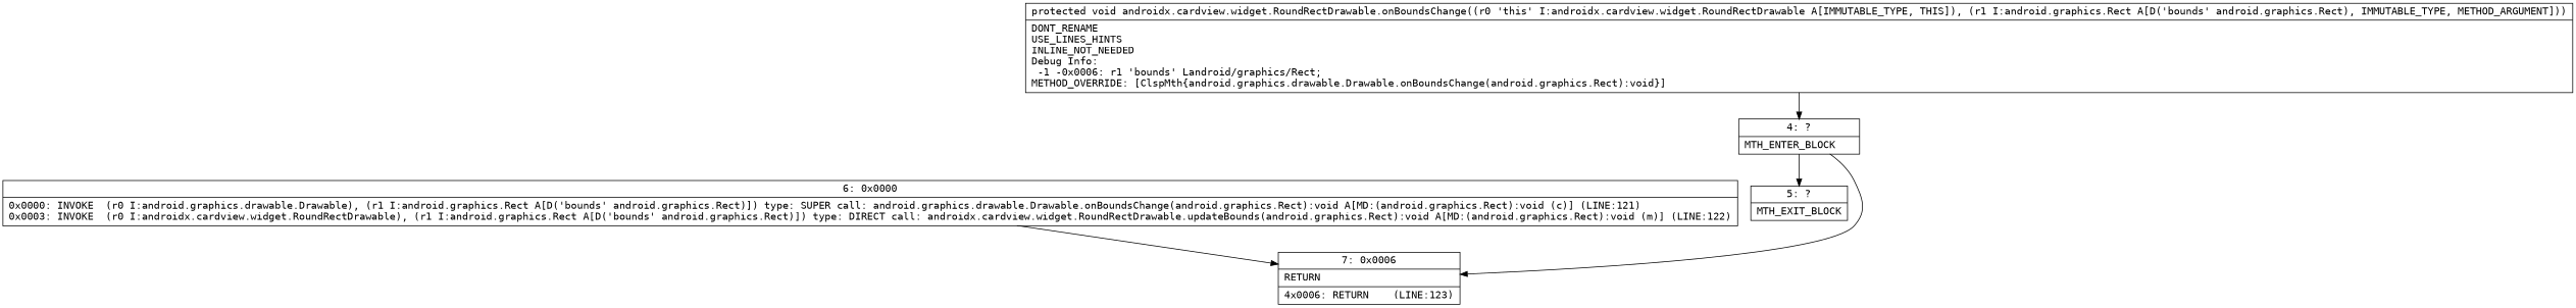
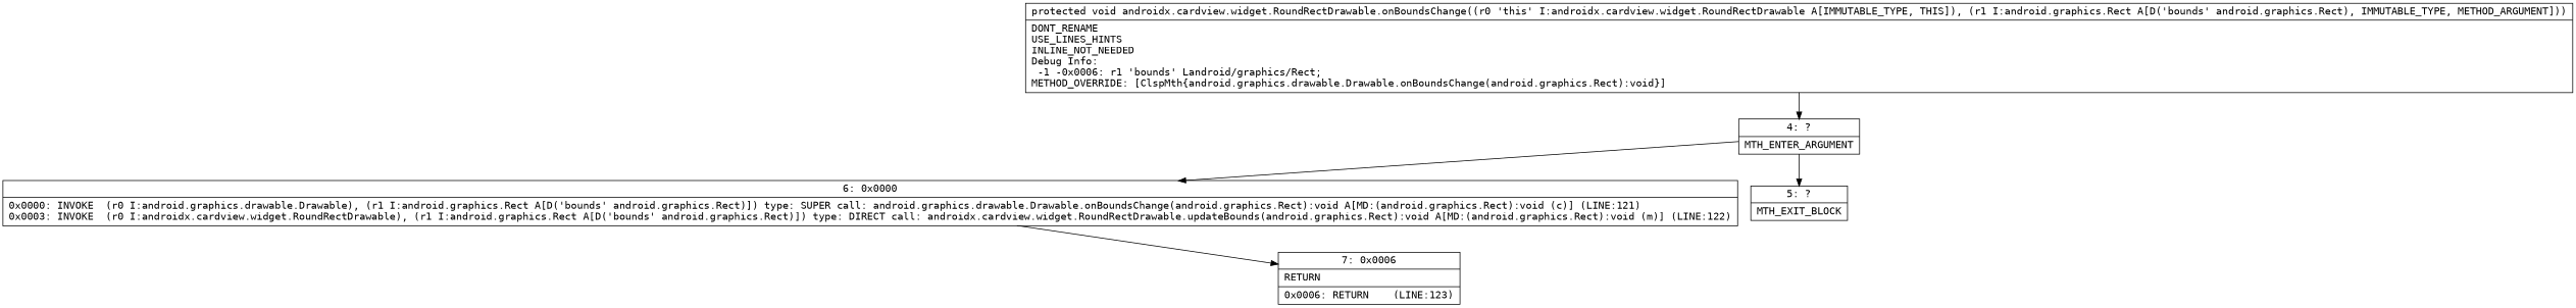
  digraph {
    fontname="DejaVu Sans Mono"
    node [fontname="DejaVu Sans Mono" shape=record]
    edge [fontname="DejaVu Sans Mono"]
-   n1 [label="{4\:\ ?|MTH_ENTER_BLOCK\l}"]
+   n1 [label="{4\:\ ?|MTH_ENTER_ARGUMENT\l}"]
    n2 [label="{6\:\ 0x0000|0x0000: INVOKE  (r0 I:android.graphics.drawable.Drawable), (r1 I:android.graphics.Rect A[D('bounds' android.graphics.Rect)]) type: SUPER call: android.graphics.drawable.Drawable.onBoundsChange(android.graphics.Rect):void A[MD:(android.graphics.Rect):void (c)] (LINE:121)\l0x0003: INVOKE  (r0 I:androidx.cardview.widget.RoundRectDrawable), (r1 I:android.graphics.Rect A[D('bounds' android.graphics.Rect)]) type: DIRECT call: androidx.cardview.widget.RoundRectDrawable.updateBounds(android.graphics.Rect):void A[MD:(android.graphics.Rect):void (m)] (LINE:122)\l}"]
    n3 [label="{5\:\ ?|MTH_EXIT_BLOCK\l}"]
-   n4 [label="{7\:\ 0x0006|RETURN\l|4x0006: RETURN    (LINE:123)\l}"]
+   n4 [label="{7\:\ 0x0006|RETURN\l|0x0006: RETURN    (LINE:123)\l}"]
    n5 [label="{protected void androidx.cardview.widget.RoundRectDrawable.onBoundsChange((r0 'this' I:androidx.cardview.widget.RoundRectDrawable A[IMMUTABLE_TYPE, THIS]), (r1 I:android.graphics.Rect A[D('bounds' android.graphics.Rect), IMMUTABLE_TYPE, METHOD_ARGUMENT]))  | DONT_RENAME\lUSE_LINES_HINTS\lINLINE_NOT_NEEDED\lDebug Info:\l  \-1 \-0x0006: r1 'bounds' Landroid\/graphics\/Rect;\lMETHOD_OVERRIDE: [ClspMth\{android.graphics.drawable.Drawable.onBoundsChange(android.graphics.Rect):void\}]\l}"]
-   n1 -> n4
+   n1 -> n2
    n1 -> n3
    n2 -> n4
    n5 -> n1
  }
